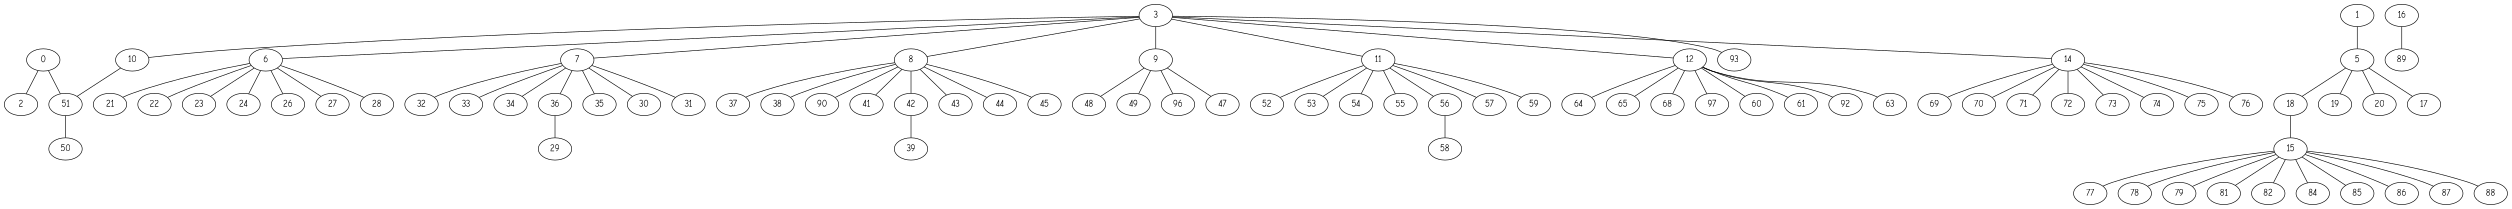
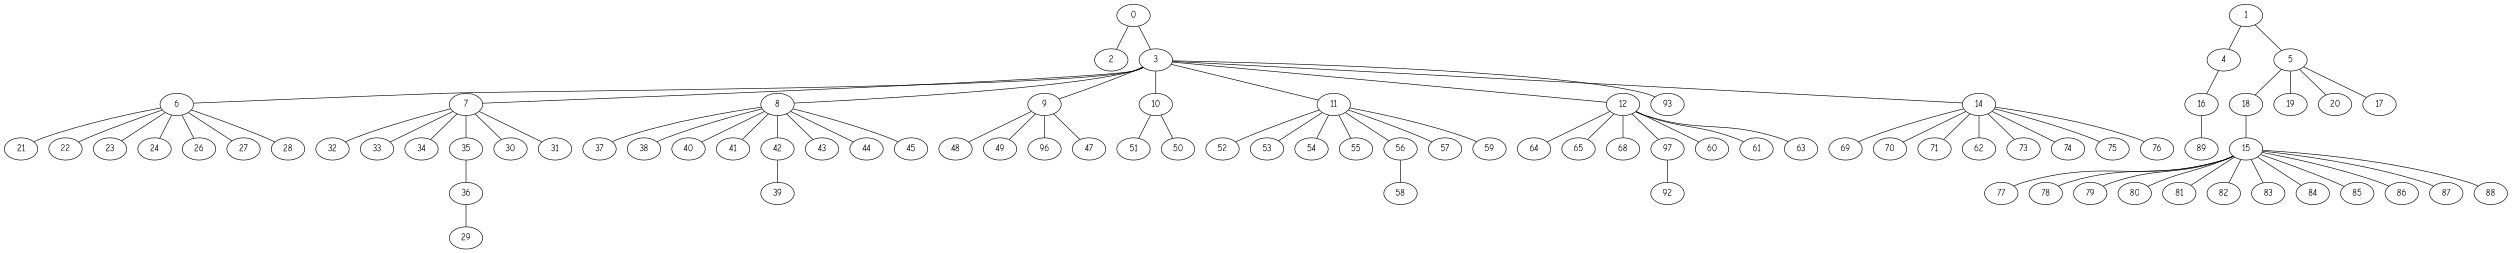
  graph {
    fontname="Comic Neue"
    node [fontname="Comic Neue"]
    edge [fontname="Comic Neue"]
    0
    2
    3
    1
+   4
    5
    6
    7
    8
    9
    10
    11
    12
    n14 [label=93]
    14
    16
    18
    19
    20
    17
    21
    22
    23
    24
    26
    27
    28
    32
    33
    34
    36
    35
    30
    31
    37
    38
-   40 [label=90]
+   40
    41
    42
    43
    44
    45
    48
    49
    n45 [label=96]
    47
    51
    50
    52
    53
    54
    55
    56
    57
    59
    64
    65
    68
    n59 [label=97]
    60
    61
    n62 [label=92]
    63
    69
    70
    71
-   72
+   72 [label=62]
    73
    74
    75
    76
    89
    15
    77
    78
    79
+   80
    81
    82
+   83
    84
    85
    86
    87
    88
    29
    39
    58
    0 -- 2
-   0 -- 51
+   0 -- 3
    3 -- 6
    3 -- 7
    3 -- 8
    3 -- 9
    3 -- 10
    3 -- 11
    3 -- 12
    3 -- n14
    3 -- 14
+   1 -- 4
    1 -- 5
+   4 -- 16
    5 -- 18
    5 -- 19
    5 -- 20
    5 -- 17
    6 -- 21
    6 -- 22
    6 -- 23
    6 -- 24
    6 -- 26
    6 -- 27
    6 -- 28
    7 -- 32
    7 -- 33
    7 -- 34
-   7 -- 36
+   35 -- 36
    7 -- 35
    7 -- 30
    7 -- 31
    8 -- 37
    8 -- 38
    8 -- 40
    8 -- 41
    8 -- 42
    8 -- 43
    8 -- 44
    8 -- 45
    9 -- 48
    9 -- 49
    9 -- n45
    9 -- 47
    10 -- 51
-   51 -- 50
+   10 -- 50
    11 -- 52
    11 -- 53
    11 -- 54
    11 -- 55
    11 -- 56
    11 -- 57
    11 -- 59
    12 -- 64
    12 -- 65
    12 -- 68
    12 -- n59
    12 -- 60
    12 -- 61
-   12 -- n62
+   n59 -- n62
    12 -- 63
    14 -- 69
    14 -- 70
    14 -- 71
    14 -- 72
    14 -- 73
    14 -- 74
    14 -- 75
    14 -- 76
    16 -- 89
    18 -- 15
    36 -- 29
    42 -- 39
    56 -- 58
    15 -- 77
    15 -- 78
    15 -- 79
+   15 -- 80
    15 -- 81
    15 -- 82
+   15 -- 83
    15 -- 84
    15 -- 85
    15 -- 86
    15 -- 87
    15 -- 88
  }
